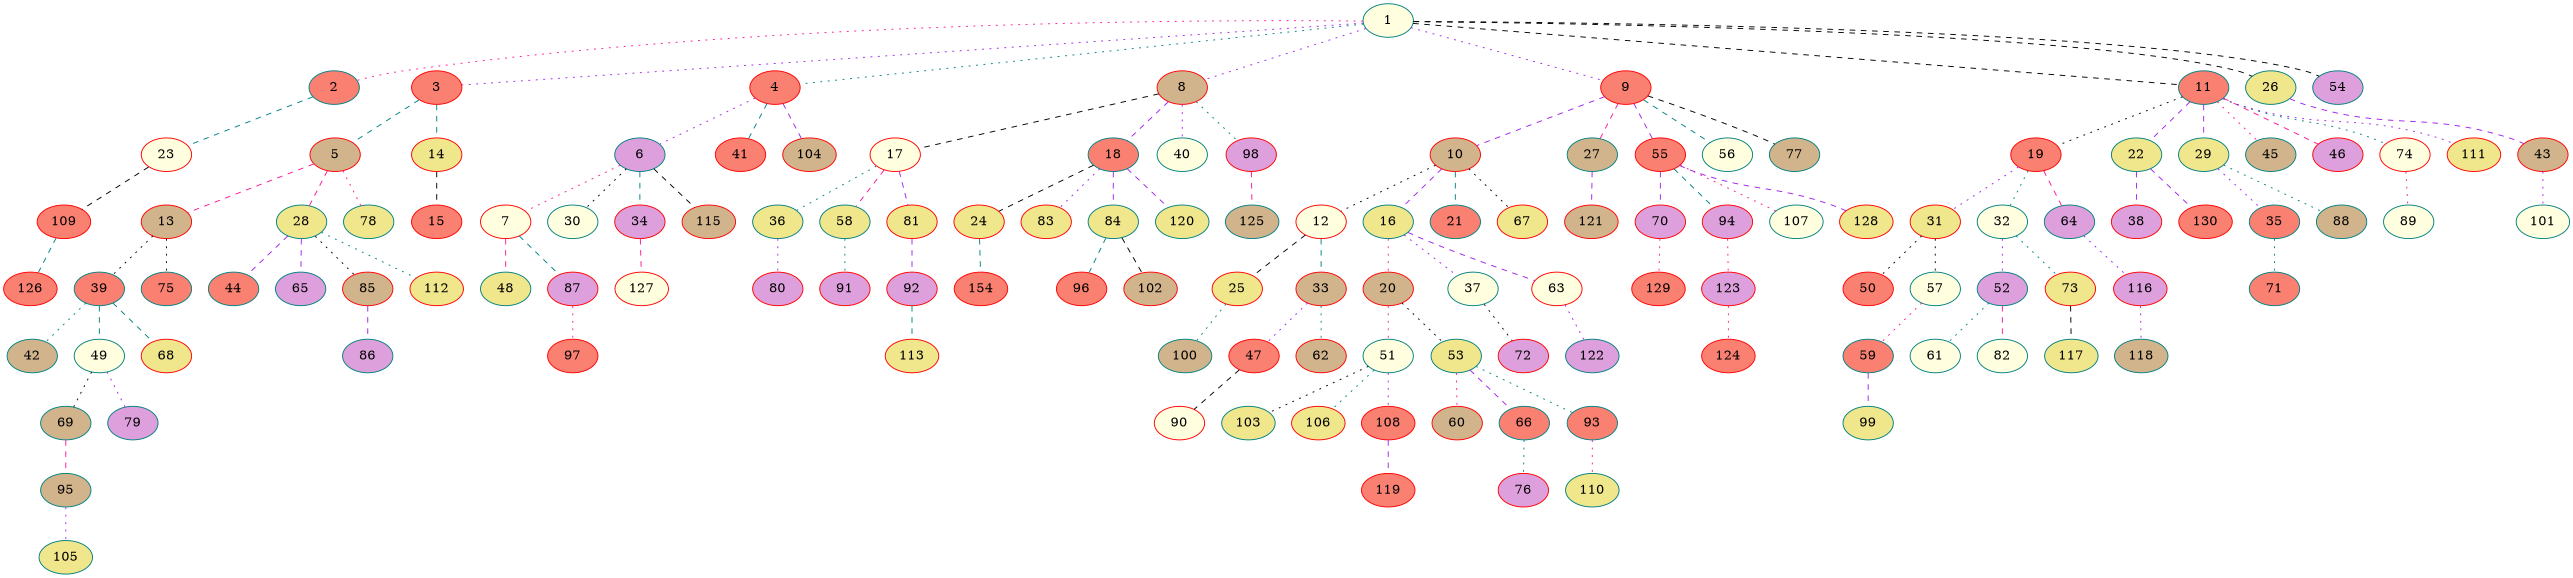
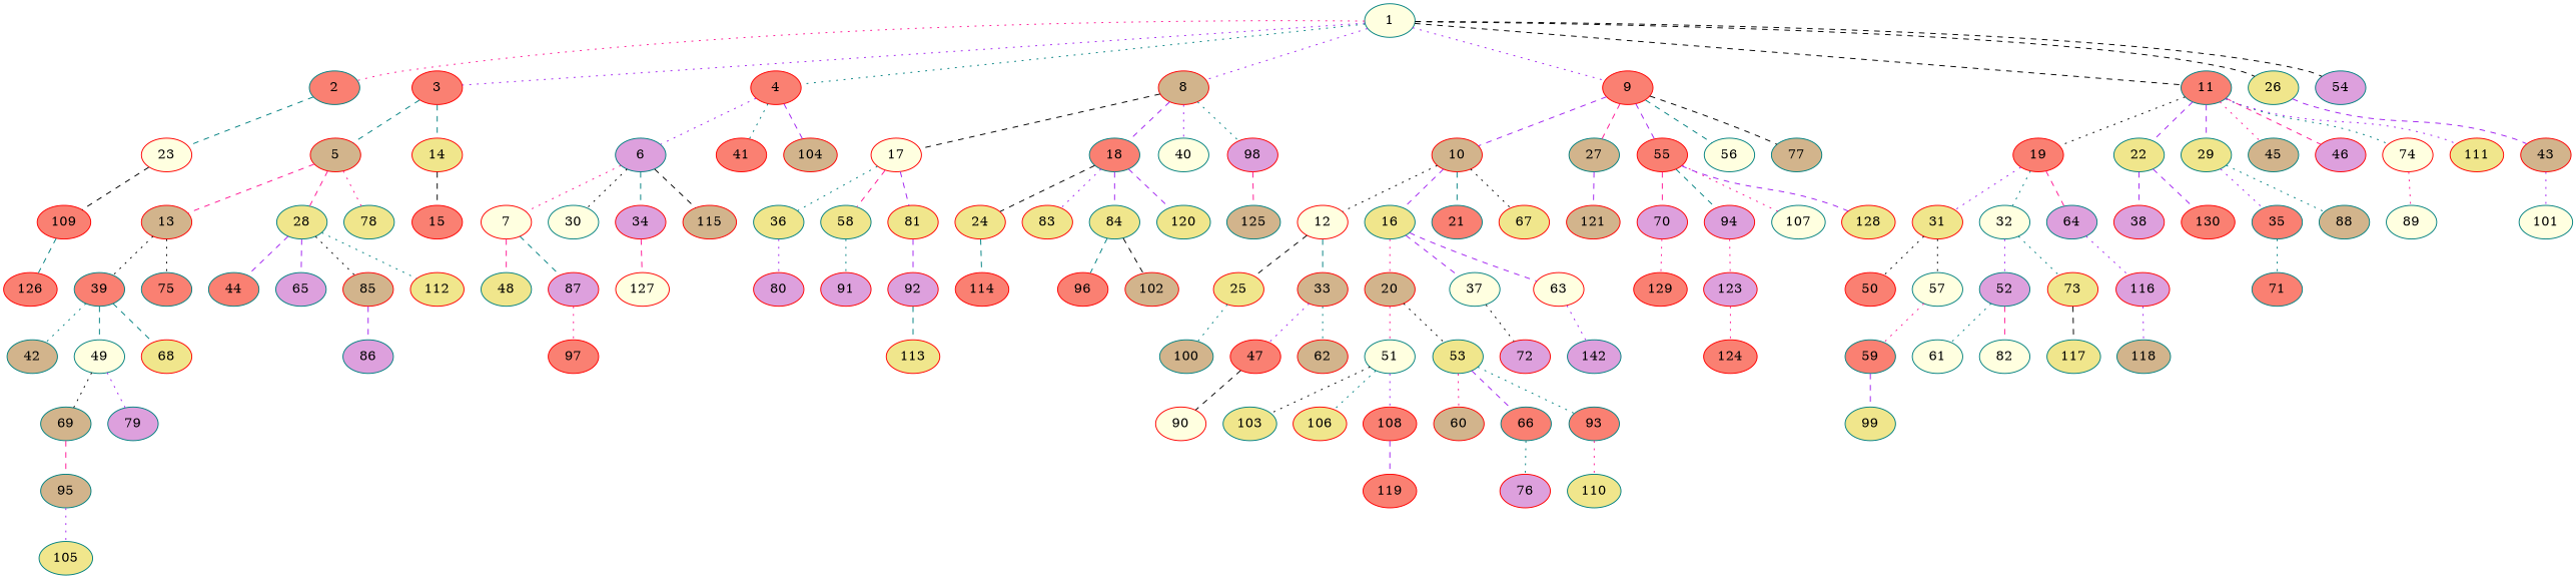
  graph {
    node [color=red fillcolor=salmon style=filled]
    edge [color=purple style=dotted]
    1 [color=teal fillcolor=lightyellow]
    2 [color=teal]
    3
    4
    8 [fillcolor=tan]
    9
    11 [color=teal]
    26 [color=teal fillcolor=khaki]
    54 [color=teal fillcolor=plum]
    23 [fillcolor=lightyellow]
    5 [fillcolor=tan]
    14 [fillcolor=khaki]
    6 [color=teal fillcolor=plum]
    41
    104 [fillcolor=tan]
    17 [fillcolor=lightyellow]
    18 [color=teal]
    40 [color=teal fillcolor=lightyellow]
    98 [fillcolor=plum]
    10 [fillcolor=tan]
    27 [color=teal fillcolor=tan]
    55
    56 [color=teal fillcolor=lightyellow]
    77 [color=teal fillcolor=tan]
    19
    22 [color=teal fillcolor=khaki]
    29 [color=teal fillcolor=khaki]
    45 [color=teal fillcolor=tan]
    46 [fillcolor=plum]
    74 [fillcolor=lightyellow]
    111 [fillcolor=khaki]
    43 [fillcolor=tan]
    109
    13 [fillcolor=tan]
    28 [color=teal fillcolor=khaki]
    78 [color=teal fillcolor=khaki]
    15
    7 [fillcolor=lightyellow]
    30 [color=teal fillcolor=lightyellow]
    34 [fillcolor=plum]
    115 [fillcolor=tan]
    39 [color=teal]
    75 [color=teal]
    44 [color=teal]
    65 [color=teal fillcolor=plum]
    85 [fillcolor=tan]
    112 [fillcolor=khaki]
    48 [color=teal fillcolor=khaki]
    87 [fillcolor=plum]
    127 [fillcolor=lightyellow]
    97
    36 [color=teal fillcolor=khaki]
    58 [color=teal fillcolor=khaki]
    81 [fillcolor=khaki]
    24 [fillcolor=khaki]
    83 [fillcolor=khaki]
    84 [color=teal fillcolor=khaki]
    120 [color=teal fillcolor=khaki]
    125 [color=teal fillcolor=tan]
    12 [fillcolor=lightyellow]
    16 [color=teal fillcolor=khaki]
    21 [color=teal]
    67 [fillcolor=khaki]
    121 [fillcolor=tan]
    70 [fillcolor=plum]
    94 [fillcolor=plum]
    107 [color=teal fillcolor=lightyellow]
    128 [fillcolor=khaki]
    25 [fillcolor=khaki]
    33 [fillcolor=tan]
    20 [fillcolor=tan]
    37 [color=teal fillcolor=lightyellow]
    63 [fillcolor=lightyellow]
    31 [fillcolor=khaki]
    32 [color=teal fillcolor=lightyellow]
    64 [color=teal fillcolor=plum]
    38 [fillcolor=plum]
    130
    35 [color=teal]
    88 [color=teal fillcolor=tan]
    89 [color=teal fillcolor=lightyellow]
    100 [color=teal fillcolor=tan]
    47
    62 [fillcolor=tan]
    42 [color=teal fillcolor=tan]
    49 [color=teal fillcolor=lightyellow]
    68 [fillcolor=khaki]
    51 [color=teal fillcolor=lightyellow]
    53 [color=teal fillcolor=khaki]
    72 [fillcolor=plum]
-   122 [color=teal fillcolor=plum]
+   122 [color=teal fillcolor=plum label=142]
    80 [fillcolor=plum]
    91 [fillcolor=plum]
    92 [fillcolor=plum]
-   114 [label=154]
+   114
    96
    102 [fillcolor=tan]
    50
    57 [color=teal fillcolor=lightyellow]
    52 [color=teal fillcolor=plum]
    73 [fillcolor=khaki]
    116 [fillcolor=plum]
    103 [color=teal fillcolor=khaki]
    106 [fillcolor=khaki]
    108
    60 [fillcolor=tan]
    66 [color=teal]
    93 [color=teal]
    126
    101 [color=teal fillcolor=lightyellow]
    86 [color=teal fillcolor=plum]
    71 [color=teal]
    59 [color=teal]
    61 [color=teal fillcolor=lightyellow]
    82 [color=teal fillcolor=lightyellow]
    117 [color=teal fillcolor=khaki]
    90 [fillcolor=lightyellow]
    69 [color=teal fillcolor=tan]
    79 [color=teal fillcolor=plum]
    95 [color=teal fillcolor=tan]
    119
    76 [fillcolor=plum]
    110 [color=teal fillcolor=khaki]
    129
    123 [fillcolor=plum]
    99 [color=teal fillcolor=khaki]
    118 [color=teal fillcolor=tan]
    105 [color=teal fillcolor=khaki]
    113 [fillcolor=khaki]
    124
    1 -- 2 [color=deeppink]
    1 -- 3
    1 -- 4 [color=teal]
    1 -- 8
    1 -- 9
    1 -- 11 [color=black style=dashed]
    1 -- 26 [color=black style=dashed]
    1 -- 54 [color=black style=dashed]
    2 -- 23 [color=teal style=dashed]
    3 -- 5 [color=teal style=dashed]
    3 -- 14 [color=teal style=dashed]
    4 -- 6
-   4 -- 41 [color=teal style=dashed]
+   4 -- 41 [color=teal]
    4 -- 104 [style=dashed]
    8 -- 17 [color=black style=dashed]
    8 -- 18 [style=dashed]
    8 -- 40
    8 -- 98 [color=teal]
    9 -- 10 [style=dashed]
    9 -- 27 [color=deeppink style=dashed]
    9 -- 55 [style=dashed]
    9 -- 56 [color=teal style=dashed]
    9 -- 77 [color=black style=dashed]
    11 -- 19 [color=black]
    11 -- 22 [style=dashed]
    11 -- 29 [style=dashed]
    11 -- 45 [color=deeppink]
    11 -- 46 [color=deeppink style=dashed]
    11 -- 74 [color=teal]
    11 -- 111
    26 -- 43 [style=dashed]
    23 -- 109 [color=black style=dashed]
    5 -- 13 [color=deeppink style=dashed]
    5 -- 28 [color=deeppink style=dashed]
    5 -- 78 [color=deeppink]
    14 -- 15 [color=black style=dashed]
    6 -- 7 [color=deeppink]
    6 -- 30 [color=black]
    6 -- 34 [color=teal style=dashed]
    6 -- 115 [color=black style=dashed]
    17 -- 36 [color=teal]
    17 -- 58 [color=deeppink style=dashed]
    17 -- 81 [style=dashed]
    18 -- 24 [color=black style=dashed]
    18 -- 83
    18 -- 84 [style=dashed]
    18 -- 120 [style=dashed]
    98 -- 125 [color=deeppink style=dashed]
    10 -- 12 [color=black]
    10 -- 16 [style=dashed]
    10 -- 21 [color=teal style=dashed]
    10 -- 67 [color=black]
    27 -- 121 [style=dashed]
-   55 -- 70 [style=dashed]
+   55 -- 70 [color=deeppink style=dashed]
    55 -- 94 [color=teal style=dashed]
    55 -- 107 [color=deeppink]
    55 -- 128 [style=dashed]
    19 -- 31
    19 -- 32 [color=teal]
    19 -- 64 [color=deeppink style=dashed]
    22 -- 38 [style=dashed]
    22 -- 130 [style=dashed]
    29 -- 35
    29 -- 88 [color=teal]
    74 -- 89 [color=deeppink]
    43 -- 101
    109 -- 126 [color=teal style=dashed]
    13 -- 39 [color=black]
    13 -- 75 [color=black]
    28 -- 44 [style=dashed]
    28 -- 65 [style=dashed]
    28 -- 85 [color=black]
    28 -- 112 [color=teal]
    7 -- 48 [color=deeppink style=dashed]
    7 -- 87 [color=teal style=dashed]
    34 -- 127 [color=deeppink style=dashed]
    39 -- 42 [color=teal]
    39 -- 49 [color=teal style=dashed]
    39 -- 68 [color=teal style=dashed]
    85 -- 86 [style=dashed]
    87 -- 97 [color=deeppink]
    36 -- 80
    58 -- 91 [color=teal]
    81 -- 92 [style=dashed]
    24 -- 114 [color=teal style=dashed]
    84 -- 96 [color=teal style=dashed]
    84 -- 102 [color=black style=dashed]
    12 -- 25 [color=black style=dashed]
    12 -- 33 [color=teal style=dashed]
    16 -- 20 [color=deeppink]
-   16 -- 37
+   16 -- 37 [style=dashed]
    16 -- 63 [style=dashed]
    70 -- 129 [color=deeppink]
    94 -- 123 [color=deeppink]
    25 -- 100 [color=teal]
    33 -- 47
    33 -- 62 [color=teal]
    20 -- 51 [color=deeppink]
    20 -- 53 [color=black]
    37 -- 72 [color=black]
    63 -- 122
    31 -- 50 [color=black]
    31 -- 57 [color=black]
    32 -- 52
    32 -- 73 [color=teal]
    64 -- 116
    35 -- 71 [color=teal]
    47 -- 90 [color=black style=dashed]
    49 -- 69 [color=black]
    49 -- 79
    51 -- 103 [color=black]
    51 -- 106 [color=teal]
    51 -- 108
    53 -- 60 [color=deeppink]
    53 -- 66 [style=dashed]
    53 -- 93 [color=teal]
    92 -- 113 [color=teal style=dashed]
    57 -- 59 [color=deeppink]
    52 -- 61 [color=teal]
    52 -- 82 [color=deeppink style=dashed]
    73 -- 117 [color=black style=dashed]
    116 -- 118
    108 -- 119 [style=dashed]
    66 -- 76 [color=teal]
    93 -- 110 [color=deeppink]
    59 -- 99 [style=dashed]
    69 -- 95 [color=deeppink style=dashed]
    95 -- 105
    123 -- 124 [color=deeppink]
  }
